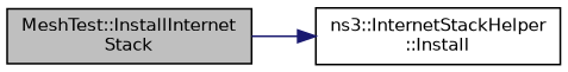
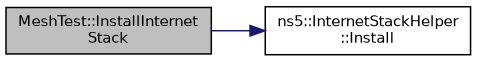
  digraph {
    rankdir=LR
    node [color=black fontname=Helvetica fontsize=10 shape=record style=filled]
    n1 [fillcolor=grey75 fontcolor=black height=0.2 label="MeshTest::InstallInternet\lStack" width=0.4]
-   n2 [fillcolor=white height=0.2 label="ns3::InternetStackHelper\l::Install" width=0.4]
+   n2 [fillcolor=white height=0.2 label="ns5::InternetStackHelper\l::Install" width=0.4]
    n1 -> n2 [color=midnightblue fontname=Helvetica fontsize=10 labelfontname=Helvetica labelfontsize=10 style=solid]
  }
